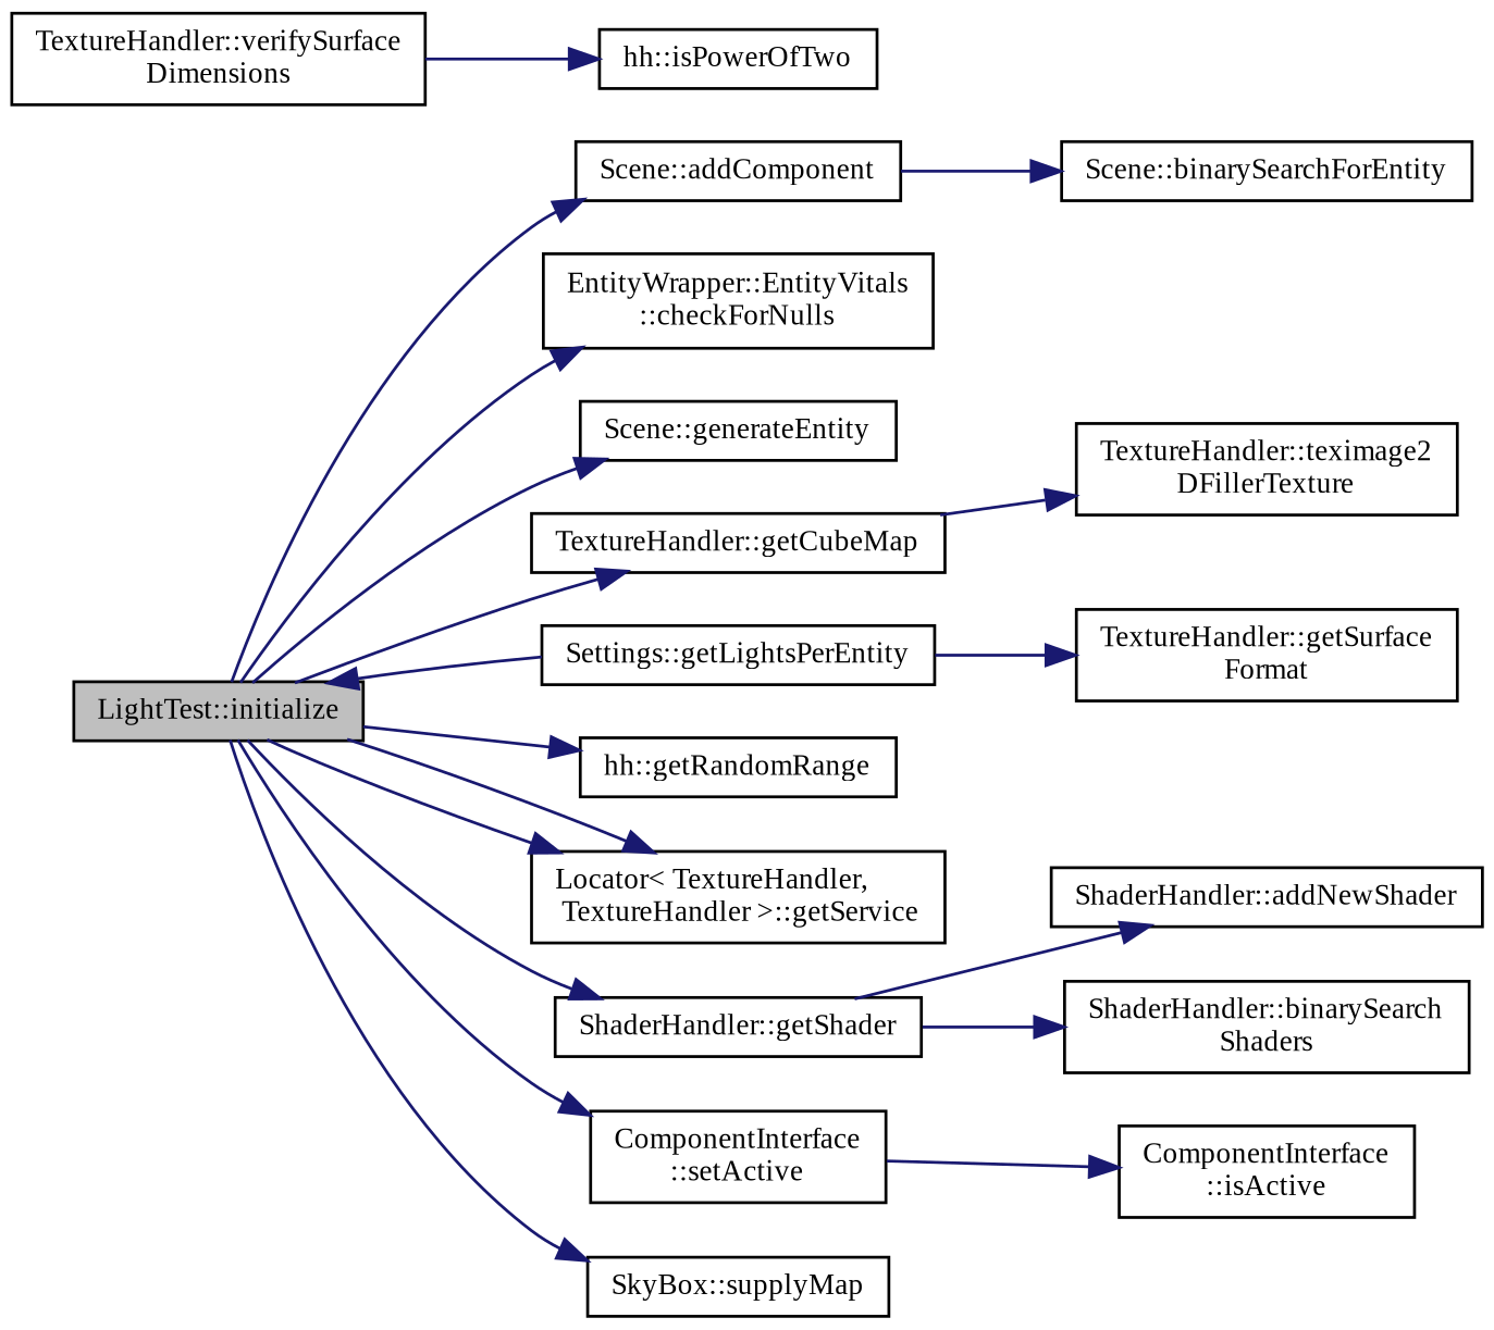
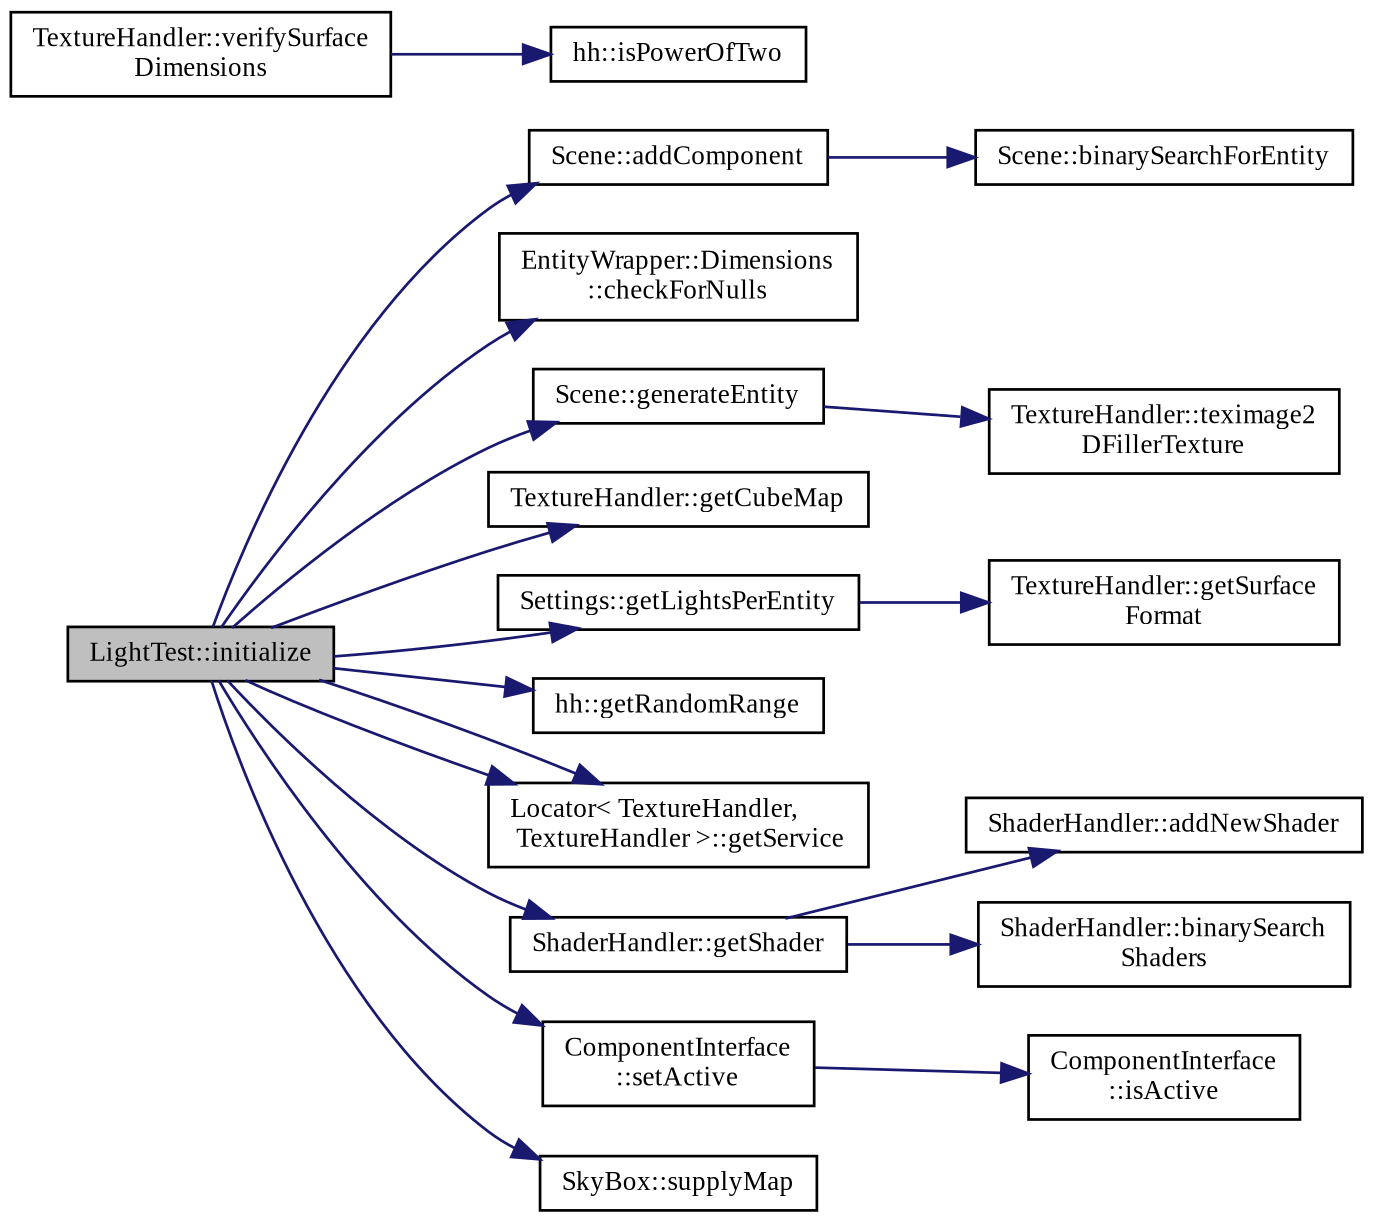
  digraph {
    fontname="Liberation Serif"
    rankdir=LR
    node [color=black fillcolor=white fontname="Liberation Serif" fontsize=10 shape=record style=filled]
    edge [color=midnightblue fontname="Liberation Serif" fontsize=10 labelfontname=Helvetica labelfontsize=10 style=solid]
    n1 [fillcolor=grey75 fontcolor=black height=0.2 label="LightTest::initialize" width=0.4]
    n2 [height=0.2 label="Scene::addComponent" width=0.4]
-   n3 [height=0.2 label="EntityWrapper::EntityVitals\l::checkForNulls" width=0.4]
+   n3 [height=0.2 label="EntityWrapper::Dimensions\l::checkForNulls" width=0.4]
    n4 [height=0.2 label="Scene::generateEntity" width=0.4]
    n5 [height=0.2 label="TextureHandler::getCubeMap" width=0.4]
    n6 [height=0.2 label="Settings::getLightsPerEntity" width=0.4]
    n7 [height=0.2 label="hh::getRandomRange" width=0.4]
    n8 [height=0.2 label="Locator\< TextureHandler,\l TextureHandler \>::getService" width=0.4]
    n9 [height=0.2 label="ShaderHandler::getShader" width=0.4]
    n10 [height=0.2 label="ComponentInterface\l::setActive" width=0.4]
    n11 [height=0.2 label="SkyBox::supplyMap" width=0.4]
    n12 [height=0.2 label="Scene::binarySearchForEntity" width=0.4]
    n13 [height=0.2 label="TextureHandler::teximage2\lDFillerTexture" width=0.4]
    n14 [height=0.2 label="TextureHandler::getSurface\lFormat" width=0.4]
    n15 [height=0.2 label="ShaderHandler::addNewShader" width=0.4]
    n16 [height=0.2 label="ShaderHandler::binarySearch\lShaders" width=0.4]
    n17 [height=0.2 label="ComponentInterface\l::isActive" width=0.4]
    n18 [height=0.2 label="TextureHandler::verifySurface\lDimensions" width=0.4]
    n19 [height=0.2 label="hh::isPowerOfTwo" width=0.4]
    n1 -> n2
    n1 -> n3
    n1 -> n4
    n1 -> n5
-   n6 -> n1
+   n1 -> n6
    n1 -> n7
    n1 -> n8
    n1 -> n8
    n1 -> n9
    n1 -> n10
    n1 -> n11
    n2 -> n12
-   n5 -> n13
+   n4 -> n13
    n6 -> n14
    n9 -> n15
    n9 -> n16
    n10 -> n17
    n18 -> n19
  }
